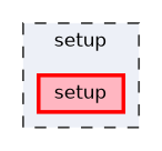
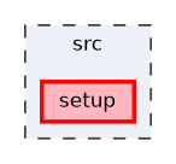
  digraph {
    compound=true
    n1 [color=red fillcolor=lightpink fontname=Helvetica fontsize=10 height=0.2 label=setup shape=box style="filled,bold" width=0.4]
    subgraph cluster_1 {
      bgcolor="#edf0f7"
      fontname=Helvetica
      fontsize=10
-     label=setup
+     label=src
      pencolor=grey25
      style="filled,dashed"
      n1
    }
  }
